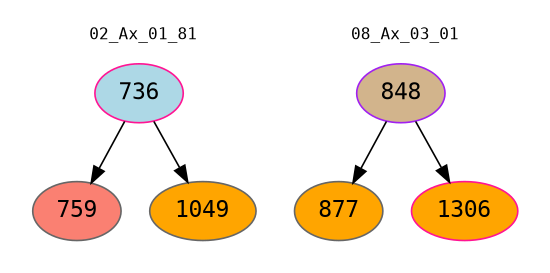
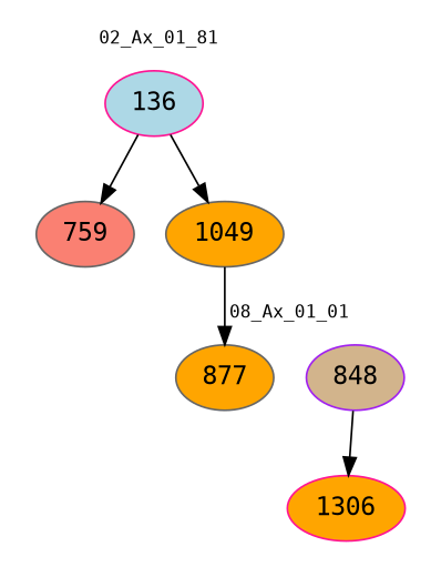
  digraph {
    fontname="DejaVu Sans Mono"
    node [color=gray40 fillcolor=orange fontname="DejaVu Sans Mono" style=filled]
    edge [color=black fontname="DejaVu Sans Mono"]
-   n1 [color=deeppink fillcolor=lightblue label=736]
+   n1 [color=deeppink fillcolor=lightblue label=136]
    n2 [fillcolor=salmon label=759]
    n3 [label=1049]
    n4 [color=purple fillcolor=tan label=848]
    n5 [label=877]
    n6 [color=deeppink label=1306]
    subgraph cluster_1 {
      color=white
      fontsize=10
      label="02_Ax_01_81"
      n1
      n2
      n3
    }
    subgraph cluster_2 {
      color=white
      fontsize=10
-     label="08_Ax_03_01"
+     label="08_Ax_01_01"
      n4
      n5
      n6
    }
    n1 -> n2
    n1 -> n3
-   n4 -> n5
+   n3 -> n5
    n4 -> n6
  }
